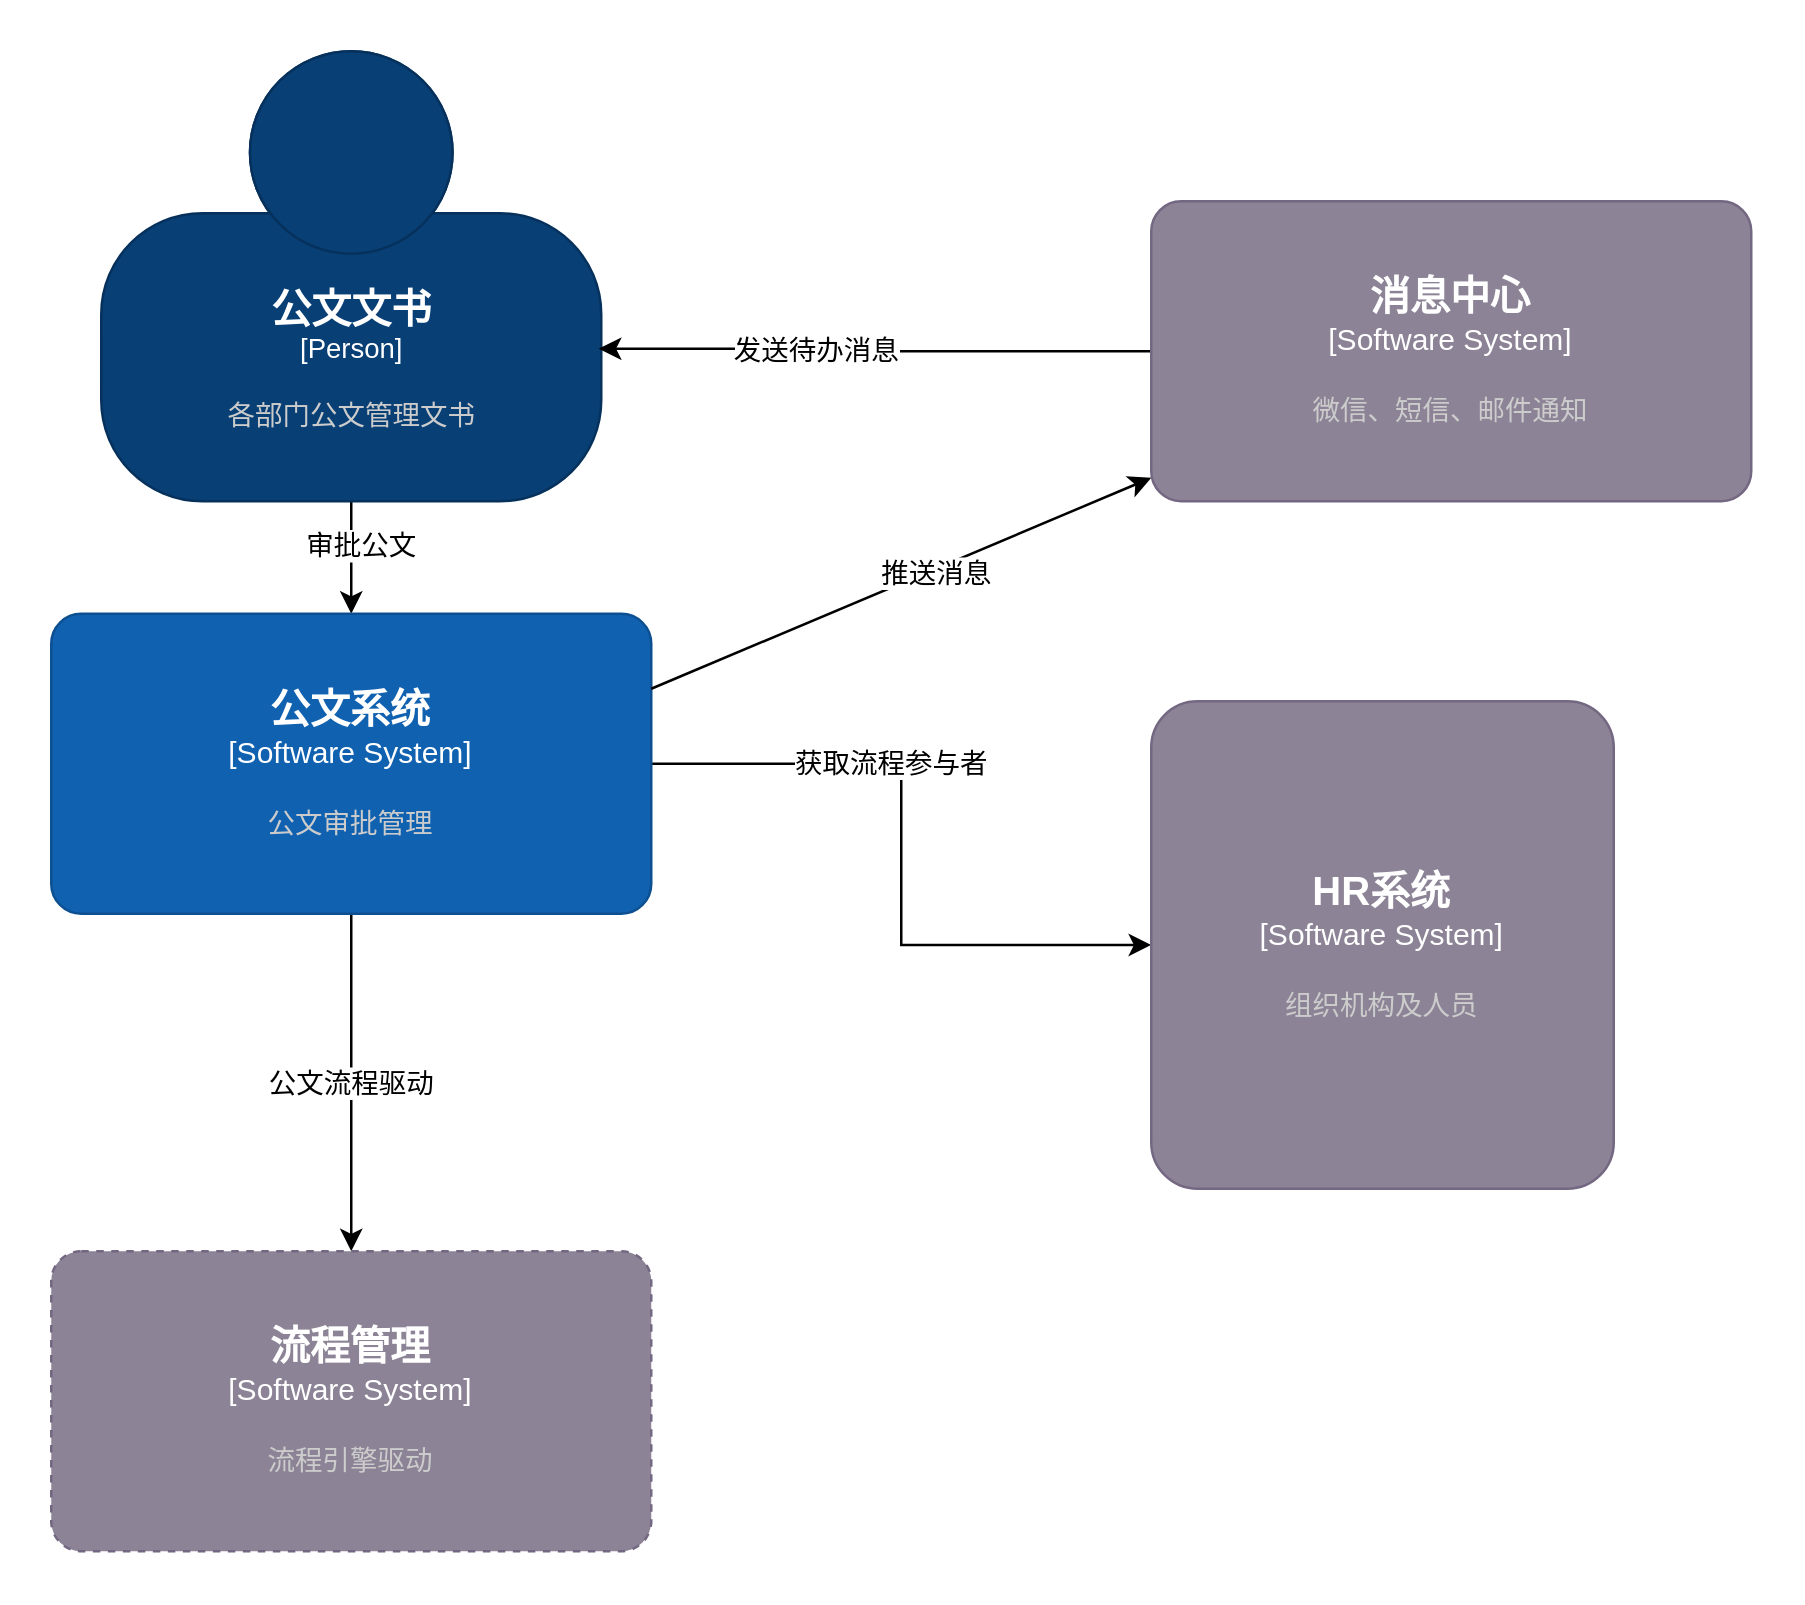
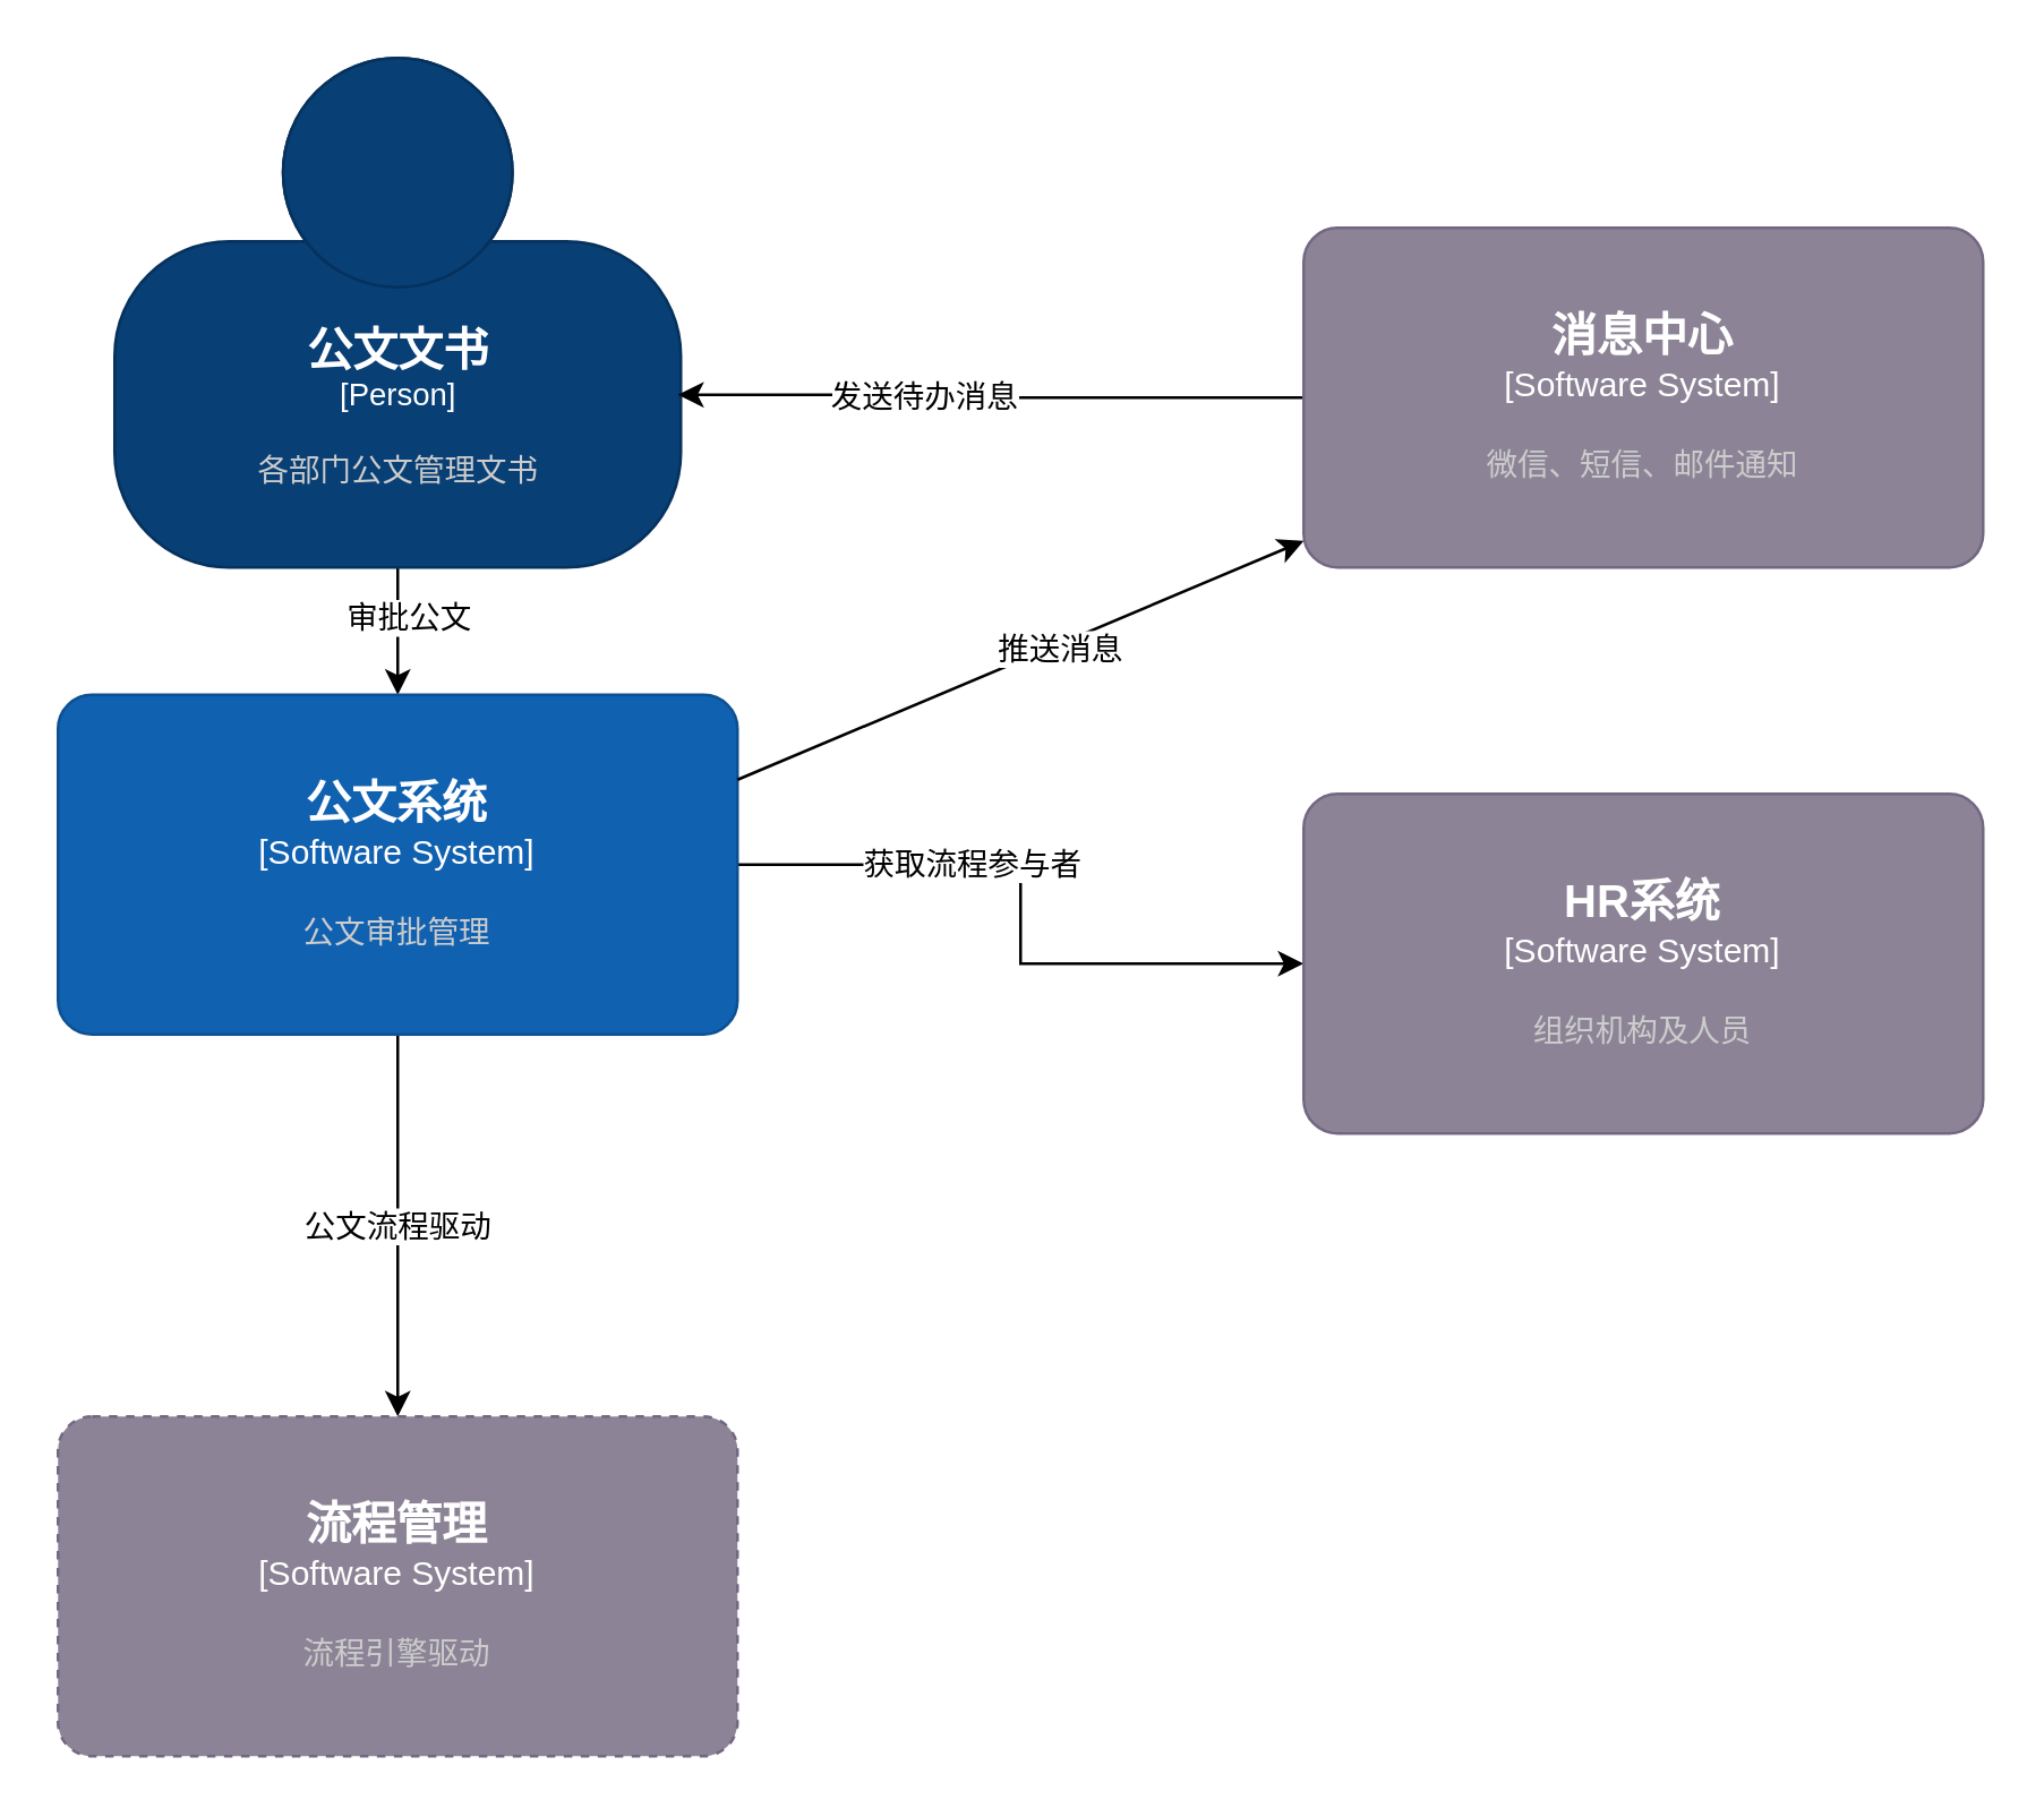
  <mxCell id="0" />
  <mxCell id="1" parent="0" />
  <mxCell id="2" style="edgeStyle=orthogonalEdgeStyle;rounded=0;orthogonalLoop=1;jettySize=auto;html=1;entryX=0.5;entryY=0;entryDx=0;entryDy=0;entryPerimeter=0;" edge="1" parent="1" source="4" target="8"><mxGeometry relative="1" as="geometry" /></mxCell>
  <mxCell id="3" value="审批公文" style="edgeLabel;html=1;align=center;verticalAlign=middle;resizable=0;points=[];" vertex="1" connectable="0" parent="2"><mxGeometry x="-0.25" y="3" relative="1" as="geometry"><mxPoint as="offset" /></mxGeometry></mxCell>
  <mxCell id="4" value="&lt;font style=&quot;font-size: 16px&quot;&gt;&lt;b&gt;公文文书&lt;/b&gt;&lt;/font&gt;&lt;div&gt;[Person]&lt;/div&gt;&lt;br&gt;&lt;div&gt;&lt;font style=&quot;font-size: 11px&quot;&gt;&lt;font color=&quot;#cccccc&quot;&gt;各部门公文管理文书&lt;/font&gt;&lt;/div&gt;" style="html=1;fontSize=11;dashed=0;whitespace=wrap;fillColor=#083F75;strokeColor=#06315C;fontColor=#ffffff;shape=mxgraph.c4.person2;align=center;metaEdit=1;points=[[0.5,0,0],[1,0.5,0],[1,0.75,0],[0.75,1,0],[0.5,1,0],[0.25,1,0],[0,0.75,0],[0,0.5,0]];resizable=0;" vertex="1" parent="1"><mxGeometry x="40" y="20" width="200" height="180" as="geometry" /></mxCell>
  <mxCell id="5" value="公文流程驱动" style="edgeStyle=orthogonalEdgeStyle;rounded=0;orthogonalLoop=1;jettySize=auto;html=1;entryX=0.5;entryY=0;entryDx=0;entryDy=0;entryPerimeter=0;" edge="1" parent="1" source="8" target="9"><mxGeometry relative="1" as="geometry" /></mxCell>
  <mxCell id="6" style="edgeStyle=orthogonalEdgeStyle;rounded=0;orthogonalLoop=1;jettySize=auto;html=1;exitX=1;exitY=0.5;exitDx=0;exitDy=0;exitPerimeter=0;entryX=0;entryY=0.5;entryDx=0;entryDy=0;entryPerimeter=0;" edge="1" parent="1" source="8" target="10"><mxGeometry relative="1" as="geometry" /></mxCell>
  <mxCell id="7" value="获取流程参与者" style="edgeLabel;html=1;align=center;verticalAlign=middle;resizable=0;points=[];" vertex="1" connectable="0" parent="6"><mxGeometry x="-0.3" y="1" relative="1" as="geometry"><mxPoint as="offset" /></mxGeometry></mxCell>
  <mxCell id="8" value="&lt;font style=&quot;font-size: 16px&quot;&gt;&lt;b&gt;公文系统&lt;/b&gt;&lt;/font&gt;&lt;div&gt;[Software System]&lt;/div&gt;&lt;br&gt;&lt;div&gt;&lt;font style=&quot;font-size: 11px&quot;&gt;&lt;font color=&quot;#cccccc&quot;&gt;公文审批管理&lt;/font&gt;&lt;/div&gt;" style="rounded=1;whiteSpace=wrap;html=1;labelBackgroundColor=none;fillColor=#1061B0;fontColor=#ffffff;align=center;arcSize=10;strokeColor=#0D5091;metaEdit=1;resizable=0;points=[[0.25,0,0],[0.5,0,0],[0.75,0,0],[1,0.25,0],[1,0.5,0],[1,0.75,0],[0.75,1,0],[0.5,1,0],[0.25,1,0],[0,0.75,0],[0,0.5,0],[0,0.25,0]];" vertex="1" parent="1"><mxGeometry x="20" y="245" width="240" height="120" as="geometry" /></mxCell>
  <mxCell id="9" value="&lt;font style=&quot;font-size: 16px&quot;&gt;&lt;b&gt;流程管理&lt;/b&gt;&lt;/font&gt;&lt;div&gt;[Software System]&lt;/div&gt;&lt;br&gt;&lt;div&gt;&lt;font style=&quot;font-size: 11px&quot;&gt;&lt;font color=&quot;#cccccc&quot;&gt;流程引擎驱动&lt;/font&gt;&lt;/div&gt;" style="rounded=1;whiteSpace=wrap;html=1;labelBackgroundColor=none;fillColor=#8C8496;fontColor=#ffffff;align=center;arcSize=10;strokeColor=#736782;metaEdit=1;resizable=0;points=[[0.25,0,0],[0.5,0,0],[0.75,0,0],[1,0.25,0],[1,0.5,0],[1,0.75,0],[0.75,1,0],[0.5,1,0],[0.25,1,0],[0,0.75,0],[0,0.5,0],[0,0.25,0]];dashed=1;" vertex="1" parent="1"><mxGeometry x="20" y="500" width="240" height="120" as="geometry" /></mxCell>
- <mxCell id="10" value="&lt;font style=&quot;font-size: 16px&quot;&gt;&lt;b&gt;HR系统&lt;/b&gt;&lt;/font&gt;&lt;div&gt;[Software System]&lt;/div&gt;&lt;br&gt;&lt;div&gt;&lt;font style=&quot;font-size: 11px&quot;&gt;&lt;font color=&quot;#cccccc&quot;&gt;组织机构及人员&lt;/font&gt;&lt;/div&gt;" style="rounded=1;whiteSpace=wrap;html=1;labelBackgroundColor=none;fillColor=#8C8496;fontColor=#ffffff;align=center;arcSize=10;strokeColor=#736782;metaEdit=1;resizable=0;points=[[0.25,0,0],[0.5,0,0],[0.75,0,0],[1,0.25,0],[1,0.5,0],[1,0.75,0],[0.75,1,0],[0.5,1,0],[0.25,1,0],[0,0.75,0],[0,0.5,0],[0,0.25,0]];" vertex="1" parent="1"><mxGeometry x="460" y="280" width="185" height="195" as="geometry" /></mxCell>
+ <mxCell id="10" value="&lt;font style=&quot;font-size: 16px&quot;&gt;&lt;b&gt;HR系统&lt;/b&gt;&lt;/font&gt;&lt;div&gt;[Software System]&lt;/div&gt;&lt;br&gt;&lt;div&gt;&lt;font style=&quot;font-size: 11px&quot;&gt;&lt;font color=&quot;#cccccc&quot;&gt;组织机构及人员&lt;/font&gt;&lt;/div&gt;" style="rounded=1;whiteSpace=wrap;html=1;labelBackgroundColor=none;fillColor=#8C8496;fontColor=#ffffff;align=center;arcSize=10;strokeColor=#736782;metaEdit=1;resizable=0;points=[[0.25,0,0],[0.5,0,0],[0.75,0,0],[1,0.25,0],[1,0.5,0],[1,0.75,0],[0.75,1,0],[0.5,1,0],[0.25,1,0],[0,0.75,0],[0,0.5,0],[0,0.25,0]];" vertex="1" parent="1"><mxGeometry x="460" y="280" width="240" height="120" as="geometry" /></mxCell>
  <mxCell id="11" style="edgeStyle=orthogonalEdgeStyle;rounded=0;orthogonalLoop=1;jettySize=auto;html=1;entryX=0.995;entryY=0.661;entryDx=0;entryDy=0;entryPerimeter=0;" edge="1" parent="1" source="13" target="4"><mxGeometry relative="1" as="geometry" /></mxCell>
  <mxCell id="12" value="发送待办消息" style="edgeLabel;html=1;align=center;verticalAlign=middle;resizable=0;points=[];" vertex="1" connectable="0" parent="11"><mxGeometry x="0.22" y="1" relative="1" as="geometry"><mxPoint as="offset" /></mxGeometry></mxCell>
  <mxCell id="13" value="&lt;font style=&quot;font-size: 16px&quot;&gt;&lt;b&gt;消息中心&lt;/b&gt;&lt;/font&gt;&lt;div&gt;[Software System]&lt;/div&gt;&lt;br&gt;&lt;div&gt;&lt;font style=&quot;font-size: 11px&quot;&gt;&lt;font color=&quot;#cccccc&quot;&gt;微信、短信、邮件通知&lt;/font&gt;&lt;/div&gt;" style="rounded=1;whiteSpace=wrap;html=1;labelBackgroundColor=none;fillColor=#8C8496;fontColor=#ffffff;align=center;arcSize=10;strokeColor=#736782;metaEdit=1;resizable=0;points=[[0.25,0,0],[0.5,0,0],[0.75,0,0],[1,0.25,0],[1,0.5,0],[1,0.75,0],[0.75,1,0],[0.5,1,0],[0.25,1,0],[0,0.75,0],[0,0.5,0],[0,0.25,0]];" vertex="1" parent="1"><mxGeometry x="460" y="80" width="240" height="120" as="geometry" /></mxCell>
  <mxCell id="14" value="" style="endArrow=classic;html=1;rounded=0;exitX=1;exitY=0.25;exitDx=0;exitDy=0;exitPerimeter=0;" edge="1" parent="1" source="8" target="13"><mxGeometry width="50" height="50" relative="1" as="geometry"><mxPoint x="310" y="390" as="sourcePoint" /><mxPoint x="360" y="340" as="targetPoint" /></mxGeometry></mxCell>
  <mxCell id="15" value="推送消息" style="edgeLabel;html=1;align=center;verticalAlign=middle;resizable=0;points=[];" vertex="1" connectable="0" parent="14"><mxGeometry x="0.137" y="-1" relative="1" as="geometry"><mxPoint as="offset" /></mxGeometry></mxCell>
